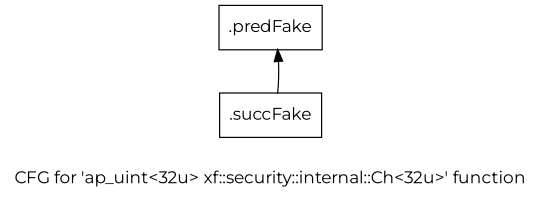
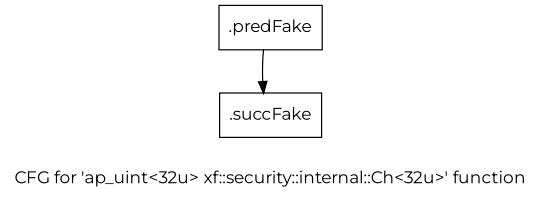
  digraph {
    label="CFG for 'ap_uint\<32u\> xf::security::internal::Ch\<32u\>' function"
    fontname=Montserrat
    node [shape=record fontname=Montserrat]
    n1 [label="{.predFake}"]
    n2 [filename="./sha1.hpp" label="{.succFake}" linenumber=307]
-   n2 -> n1 [execusionnum=180 filename="./sha1.hpp" fontname=Montserrat]
+   n1 -> n2 [execusionnum=180 filename="./sha1.hpp" fontname=Montserrat]
  }
